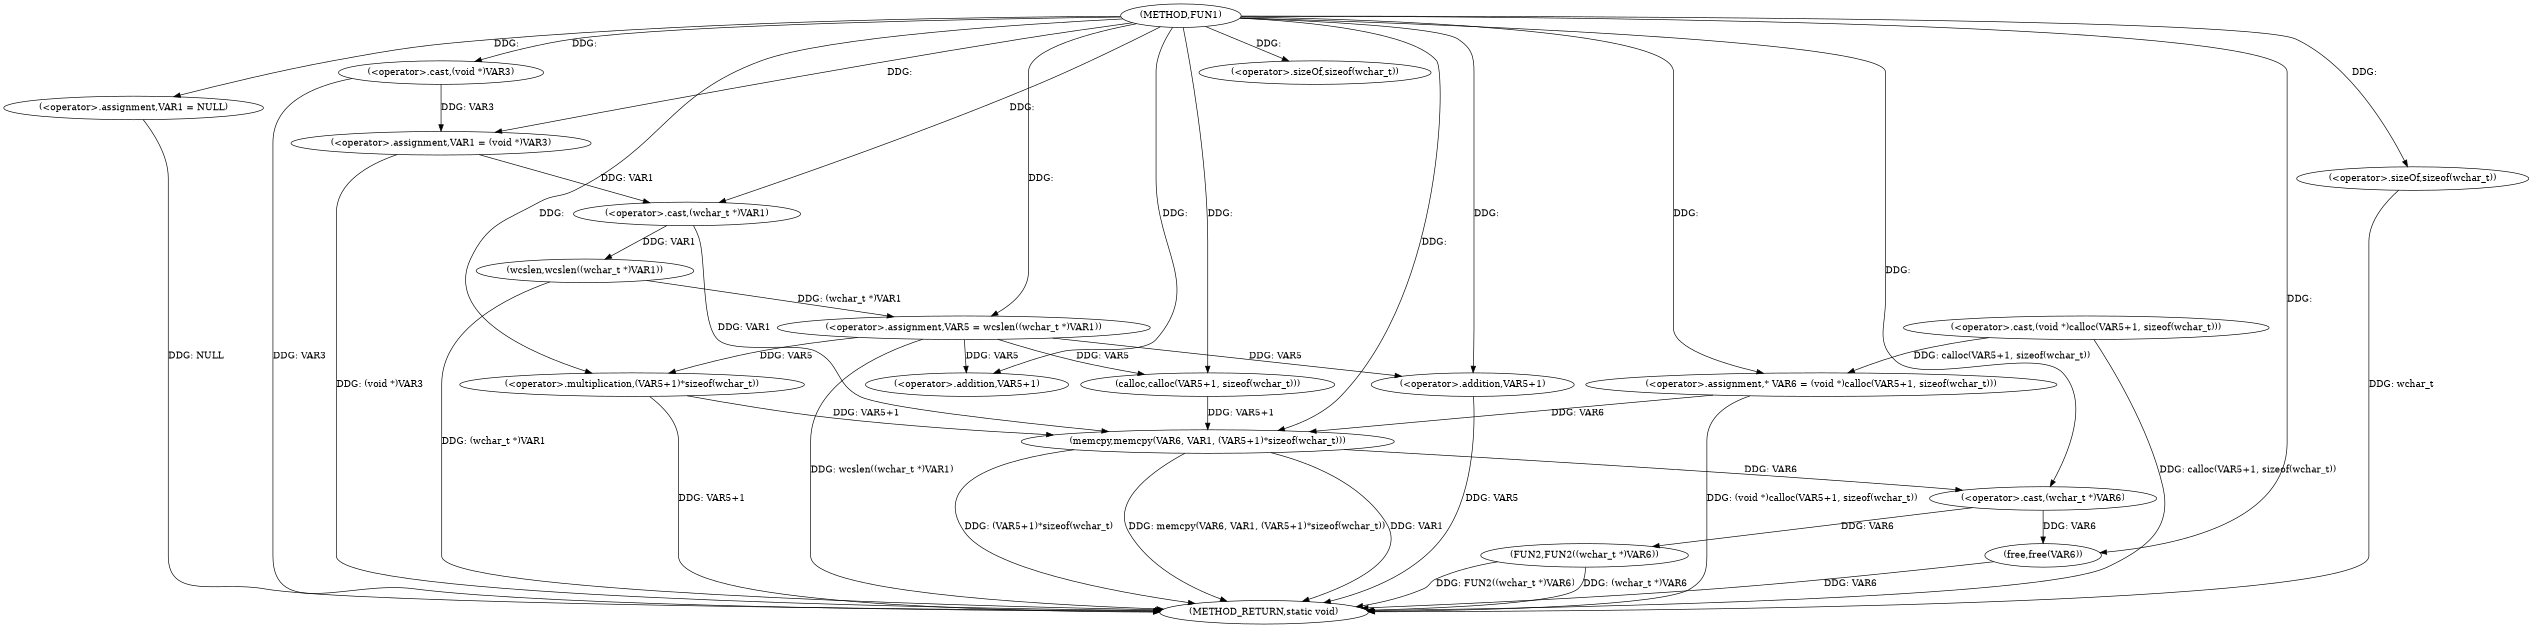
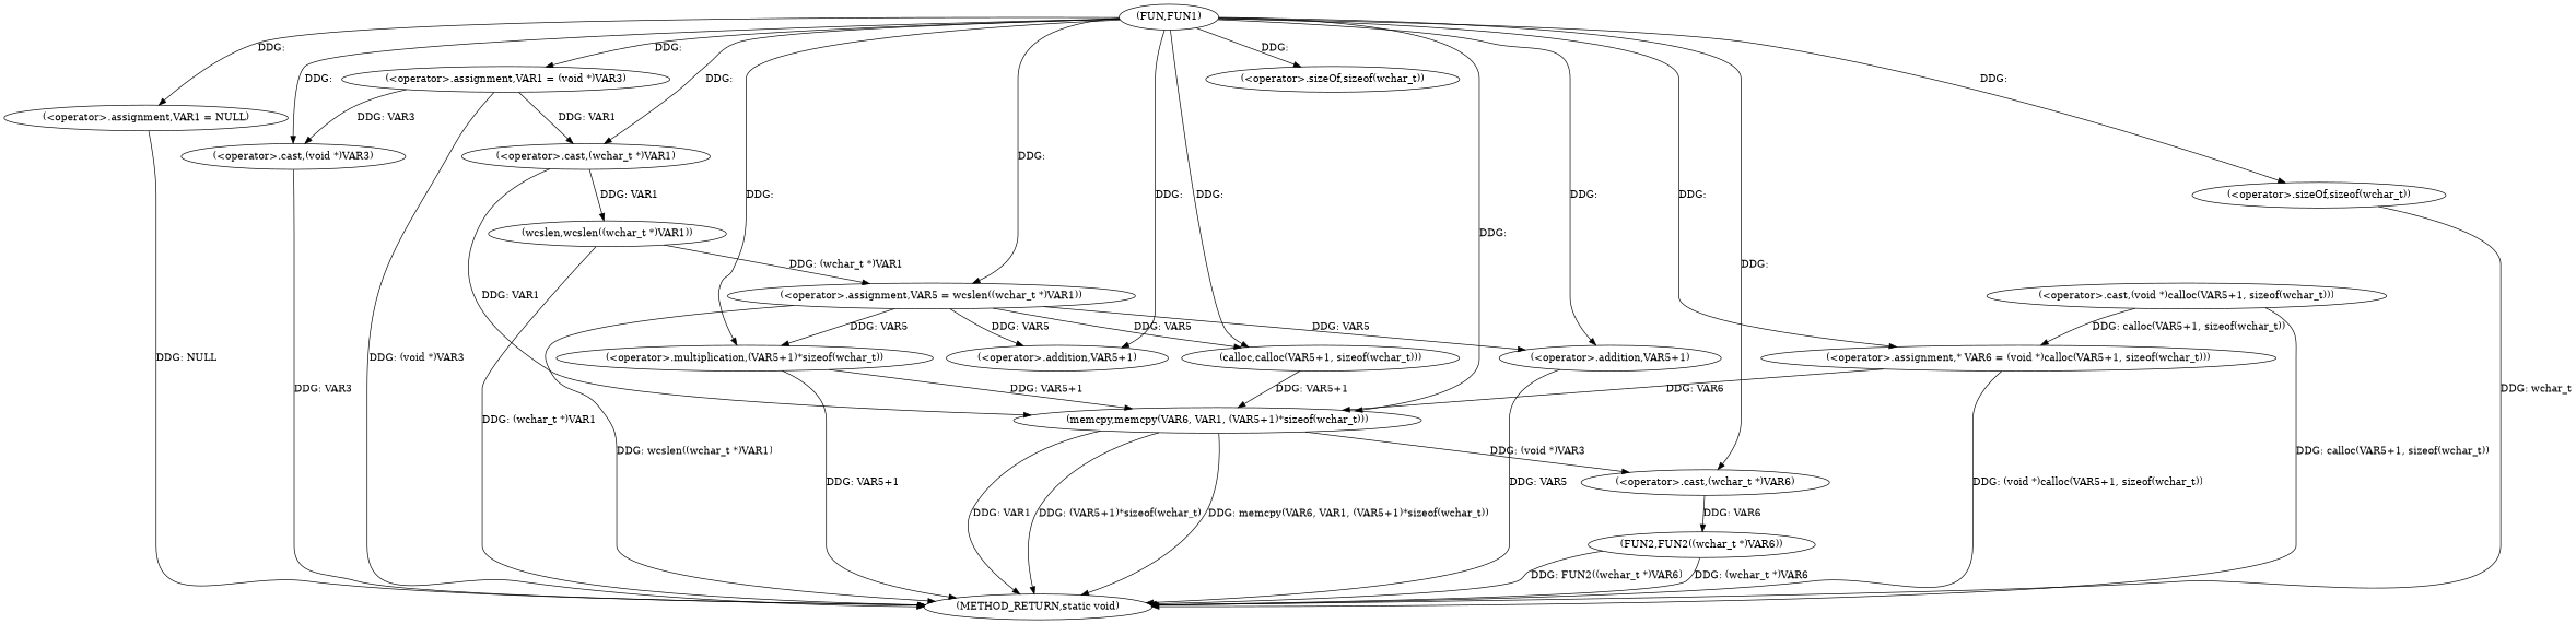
  digraph {
-   n1 [label="(METHOD,FUN1)"]
+   n1 [label="(FUN,FUN1)"]
    n2 [label="(<operator>.assignment,VAR1 = NULL)"]
    n3 [label="(<operator>.assignment,VAR1 = (void *)VAR3)"]
    n4 [label="(<operator>.cast,(void *)VAR3)"]
    n5 [label="(<operator>.assignment,VAR5 = wcslen((wchar_t *)VAR1))"]
    n6 [label="(<operator>.cast,(wchar_t *)VAR1)"]
    n7 [label="(<operator>.assignment,* VAR6 = (void *)calloc(VAR5+1, sizeof(wchar_t)))"]
    n8 [label="(calloc,calloc(VAR5+1, sizeof(wchar_t)))"]
    n9 [label="(<operator>.addition,VAR5+1)"]
    n10 [label="(<operator>.sizeOf,sizeof(wchar_t))"]
    n11 [label="(memcpy,memcpy(VAR6, VAR1, (VAR5+1)*sizeof(wchar_t)))"]
    n12 [label="(<operator>.multiplication,(VAR5+1)*sizeof(wchar_t))"]
    n13 [label="(<operator>.addition,VAR5+1)"]
    n14 [label="(<operator>.sizeOf,sizeof(wchar_t))"]
    n15 [label="(<operator>.cast,(wchar_t *)VAR6)"]
-   n16 [label="(free,free(VAR6))"]
    n17 [label="(METHOD_RETURN,static void)"]
    n18 [label="(wcslen,wcslen((wchar_t *)VAR1))"]
    n19 [label="(FUN2,FUN2((wchar_t *)VAR6))"]
    n20 [label="(<operator>.cast,(void *)calloc(VAR5+1, sizeof(wchar_t)))"]
    n1 -> n2 [label="DDG: "]
    n1 -> n3 [label="DDG: "]
    n1 -> n4 [label="DDG: "]
    n1 -> n5 [label="DDG: "]
    n1 -> n6 [label="DDG: "]
    n1 -> n7 [label="DDG: "]
    n1 -> n8 [label="DDG: "]
    n1 -> n9 [label="DDG: "]
    n1 -> n10 [label="DDG: "]
    n1 -> n11 [label="DDG: "]
    n1 -> n12 [label="DDG: "]
    n1 -> n13 [label="DDG: "]
    n1 -> n14 [label="DDG: "]
    n1 -> n15 [label="DDG: "]
-   n1 -> n16 [label="DDG: "]
    n2 -> n17 [label="DDG: NULL"]
    n3 -> n6 [label="DDG: VAR1"]
    n3 -> n17 [label="DDG: (void *)VAR3"]
-   n4 -> n3 [label="DDG: VAR3"]
+   n3 -> n4 [label="DDG: VAR3"]
    n4 -> n17 [label="DDG: VAR3"]
    n5 -> n8 [label="DDG: VAR5"]
    n5 -> n9 [label="DDG: VAR5"]
    n5 -> n12 [label="DDG: VAR5"]
    n5 -> n13 [label="DDG: VAR5"]
    n5 -> n17 [label="DDG: wcslen((wchar_t *)VAR1)"]
    n6 -> n11 [label="DDG: VAR1"]
    n6 -> n18 [label="DDG: VAR1"]
    n7 -> n11 [label="DDG: VAR6"]
    n7 -> n17 [label="DDG: (void *)calloc(VAR5+1, sizeof(wchar_t))"]
    n8 -> n11 [label="DDG: VAR5+1"]
-   n11 -> n15 [label="DDG: VAR6"]
+   n11 -> n15 [label="DDG: (void *)VAR3"]
    n11 -> n17 [label="DDG: (VAR5+1)*sizeof(wchar_t)"]
    n11 -> n17 [label="DDG: memcpy(VAR6, VAR1, (VAR5+1)*sizeof(wchar_t))"]
    n11 -> n17 [label="DDG: VAR1"]
    n12 -> n11 [label="DDG: VAR5+1"]
    n12 -> n17 [label="DDG: VAR5+1"]
    n13 -> n17 [label="DDG: VAR5"]
    n14 -> n17 [label="DDG: wchar_t"]
-   n15 -> n16 [label="DDG: VAR6"]
    n15 -> n19 [label="DDG: VAR6"]
-   n16 -> n17 [label="DDG: VAR6"]
    n18 -> n5 [label="DDG: (wchar_t *)VAR1"]
    n18 -> n17 [label="DDG: (wchar_t *)VAR1"]
    n19 -> n17 [label="DDG: (wchar_t *)VAR6"]
    n19 -> n17 [label="DDG: FUN2((wchar_t *)VAR6)"]
    n20 -> n7 [label="DDG: calloc(VAR5+1, sizeof(wchar_t))"]
    n20 -> n17 [label="DDG: calloc(VAR5+1, sizeof(wchar_t))"]
  }
